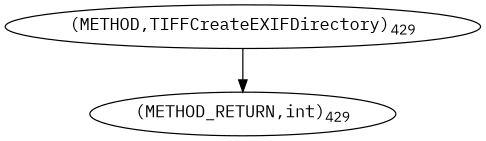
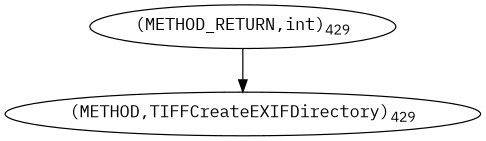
  digraph {
    fontname="IBM Plex Mono"
    node [fontname="IBM Plex Mono"]
    n1 [label=<(METHOD,TIFFCreateEXIFDirectory)<SUB>429</SUB>>]
    n2 [label=<(METHOD_RETURN,int)<SUB>429</SUB>>]
-   n1 -> n2 [fontname="IBM Plex Mono"]
+   n2 -> n1 [fontname="IBM Plex Mono"]
  }
